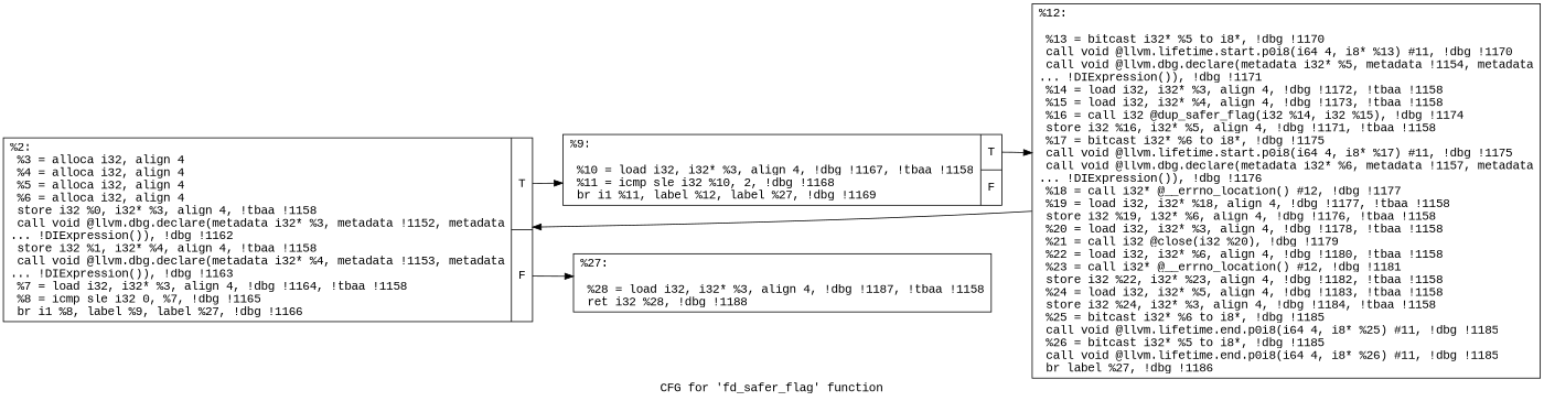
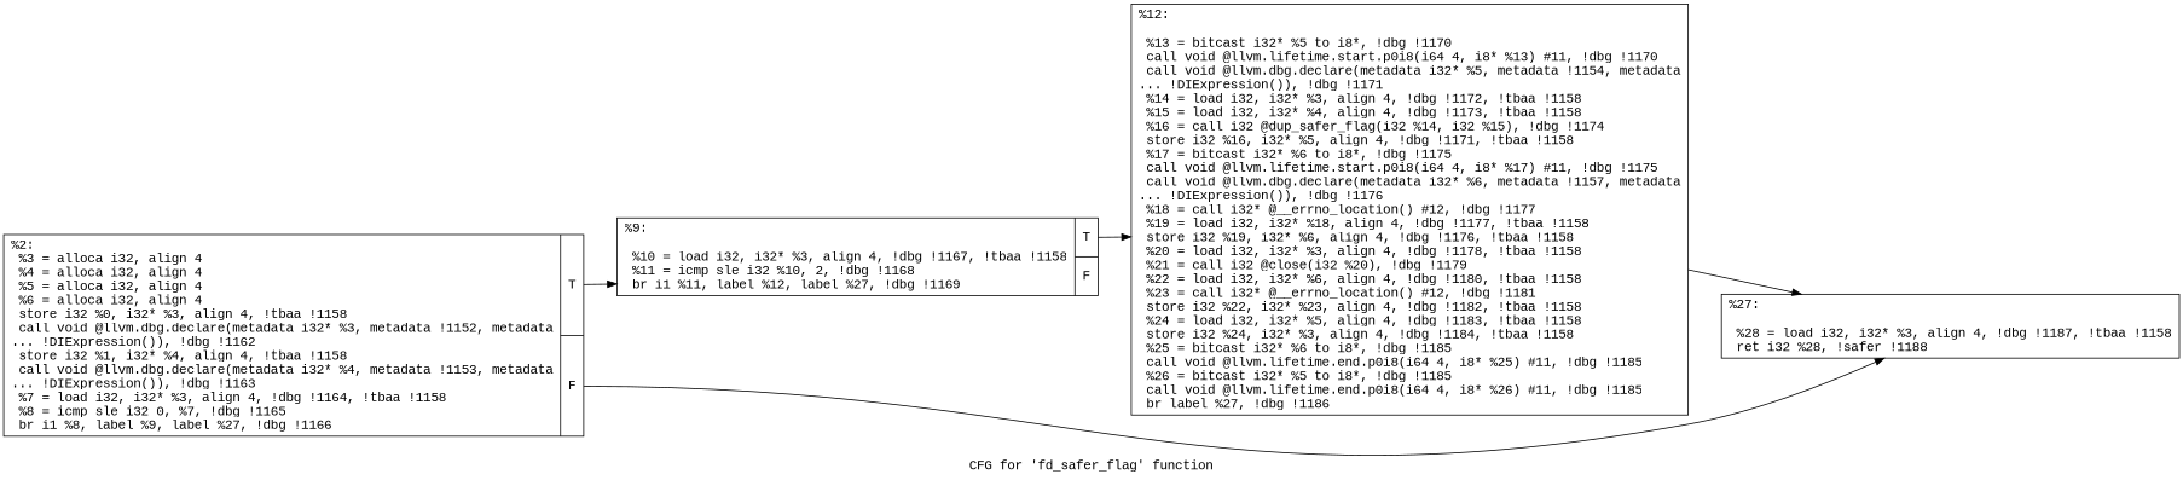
  digraph {
    fontname="Liberation Mono"
    label="CFG for 'fd_safer_flag' function"
    rankdir=LR
    node [fontname="Liberation Mono" shape=record]
    edge [fontname="Liberation Mono" tailport=s0]
    n1 [label="{%2:\l  %3 = alloca i32, align 4\l  %4 = alloca i32, align 4\l  %5 = alloca i32, align 4\l  %6 = alloca i32, align 4\l  store i32 %0, i32* %3, align 4, !tbaa !1158\l  call void @llvm.dbg.declare(metadata i32* %3, metadata !1152, metadata\l... !DIExpression()), !dbg !1162\l  store i32 %1, i32* %4, align 4, !tbaa !1158\l  call void @llvm.dbg.declare(metadata i32* %4, metadata !1153, metadata\l... !DIExpression()), !dbg !1163\l  %7 = load i32, i32* %3, align 4, !dbg !1164, !tbaa !1158\l  %8 = icmp sle i32 0, %7, !dbg !1165\l  br i1 %8, label %9, label %27, !dbg !1166\l|{<s0>T|<s1>F}}"]
    n2 [label="{%9:\l\l  %10 = load i32, i32* %3, align 4, !dbg !1167, !tbaa !1158\l  %11 = icmp sle i32 %10, 2, !dbg !1168\l  br i1 %11, label %12, label %27, !dbg !1169\l|{<s0>T|<s1>F}}"]
-   n3 [label="{%27:\l\l  %28 = load i32, i32* %3, align 4, !dbg !1187, !tbaa !1158\l  ret i32 %28, !dbg !1188\l}"]
+   n3 [label="{%27:\l\l  %28 = load i32, i32* %3, align 4, !dbg !1187, !tbaa !1158\l  ret i32 %28, !safer !1188\l}"]
    n4 [label="{%12:\l\l  %13 = bitcast i32* %5 to i8*, !dbg !1170\l  call void @llvm.lifetime.start.p0i8(i64 4, i8* %13) #11, !dbg !1170\l  call void @llvm.dbg.declare(metadata i32* %5, metadata !1154, metadata\l... !DIExpression()), !dbg !1171\l  %14 = load i32, i32* %3, align 4, !dbg !1172, !tbaa !1158\l  %15 = load i32, i32* %4, align 4, !dbg !1173, !tbaa !1158\l  %16 = call i32 @dup_safer_flag(i32 %14, i32 %15), !dbg !1174\l  store i32 %16, i32* %5, align 4, !dbg !1171, !tbaa !1158\l  %17 = bitcast i32* %6 to i8*, !dbg !1175\l  call void @llvm.lifetime.start.p0i8(i64 4, i8* %17) #11, !dbg !1175\l  call void @llvm.dbg.declare(metadata i32* %6, metadata !1157, metadata\l... !DIExpression()), !dbg !1176\l  %18 = call i32* @__errno_location() #12, !dbg !1177\l  %19 = load i32, i32* %18, align 4, !dbg !1177, !tbaa !1158\l  store i32 %19, i32* %6, align 4, !dbg !1176, !tbaa !1158\l  %20 = load i32, i32* %3, align 4, !dbg !1178, !tbaa !1158\l  %21 = call i32 @close(i32 %20), !dbg !1179\l  %22 = load i32, i32* %6, align 4, !dbg !1180, !tbaa !1158\l  %23 = call i32* @__errno_location() #12, !dbg !1181\l  store i32 %22, i32* %23, align 4, !dbg !1182, !tbaa !1158\l  %24 = load i32, i32* %5, align 4, !dbg !1183, !tbaa !1158\l  store i32 %24, i32* %3, align 4, !dbg !1184, !tbaa !1158\l  %25 = bitcast i32* %6 to i8*, !dbg !1185\l  call void @llvm.lifetime.end.p0i8(i64 4, i8* %25) #11, !dbg !1185\l  %26 = bitcast i32* %5 to i8*, !dbg !1185\l  call void @llvm.lifetime.end.p0i8(i64 4, i8* %26) #11, !dbg !1185\l  br label %27, !dbg !1186\l}"]
    n1 -> n2
    n1 -> n3 [tailport=s1]
    n2 -> n4
-   n4 -> n1
+   n4 -> n3
  }
